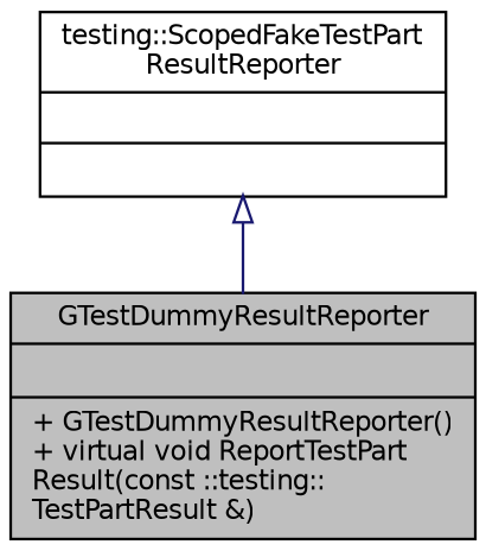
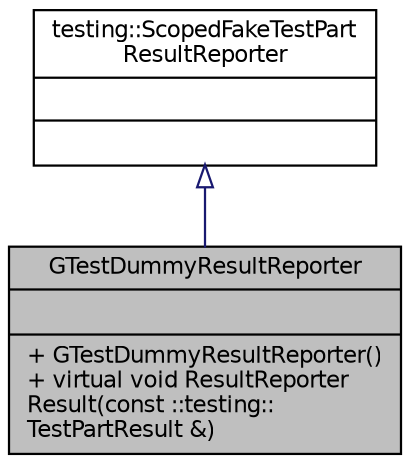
  digraph {
    node [color=black fontname=Helvetica fontsize=10 shape=record style=filled]
-   n1 [fillcolor=grey75 fontcolor=black height=0.2 label="{GTestDummyResultReporter\n||+  GTestDummyResultReporter()\l+ virtual void ReportTestPart\lResult(const ::testing::\lTestPartResult &)\l}" width=0.4]
+   n1 [fillcolor=grey75 fontcolor=black height=0.2 label="{GTestDummyResultReporter\n||+  GTestDummyResultReporter()\l+ virtual void ResultReporter\lResult(const ::testing::\lTestPartResult &)\l}" width=0.4]
    n2 [fillcolor=white height=0.2 label="{testing::ScopedFakeTestPart\lResultReporter\n||}" width=0.4]
    n2 -> n1 [arrowtail=onormal color=midnightblue dir=back fontname=Helvetica fontsize=10 labelfontname=Helvetica labelfontsize=10 style=solid]
  }
